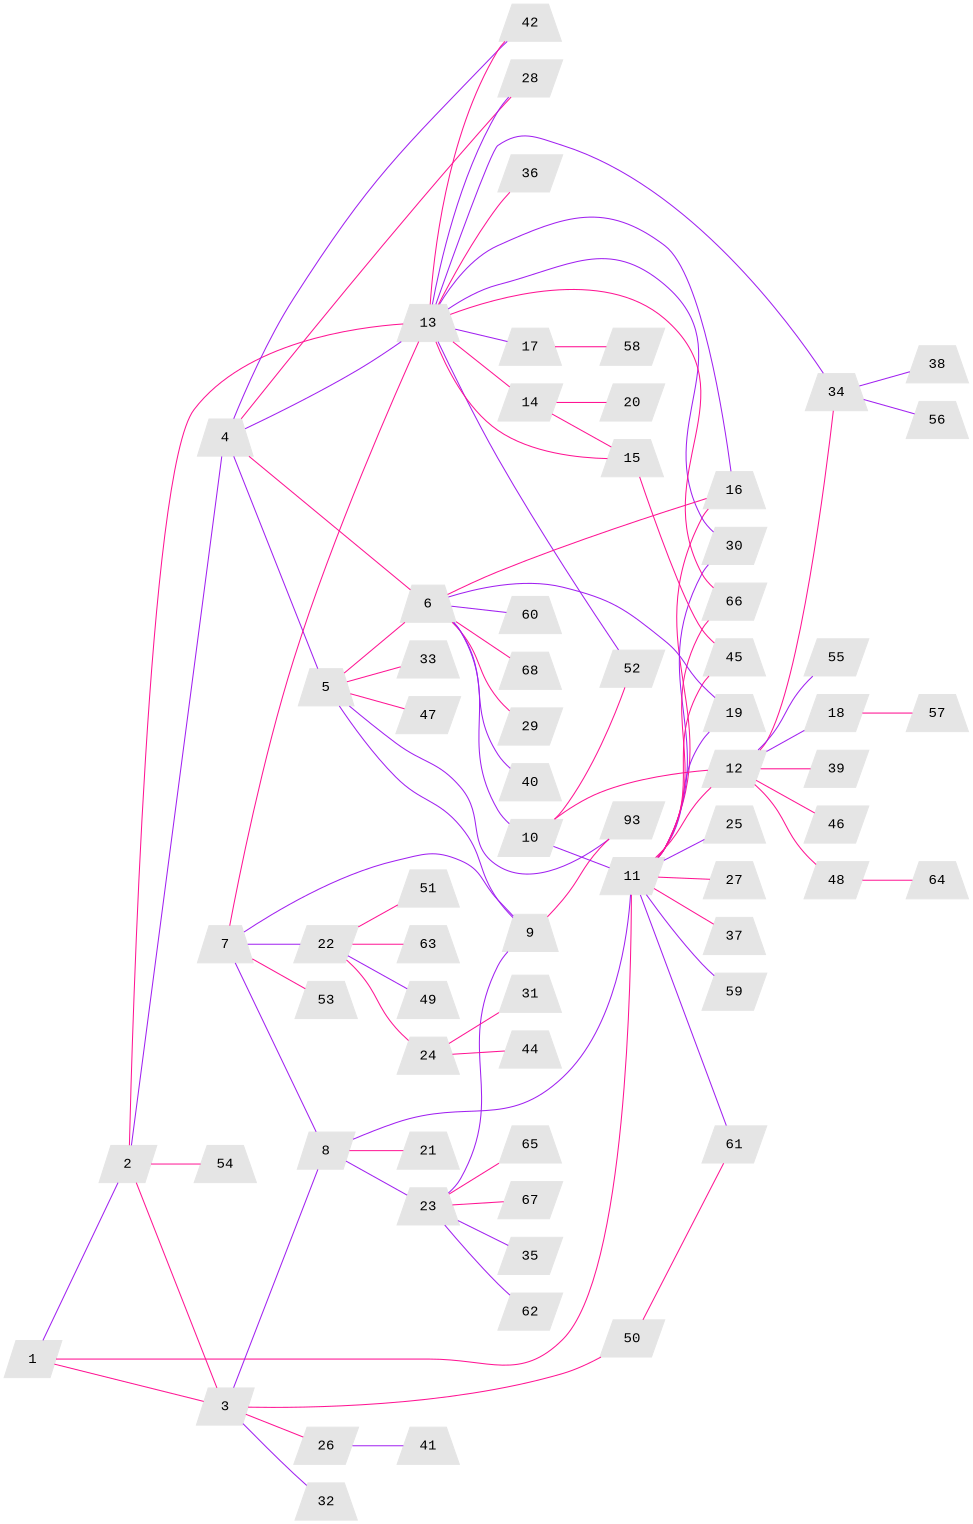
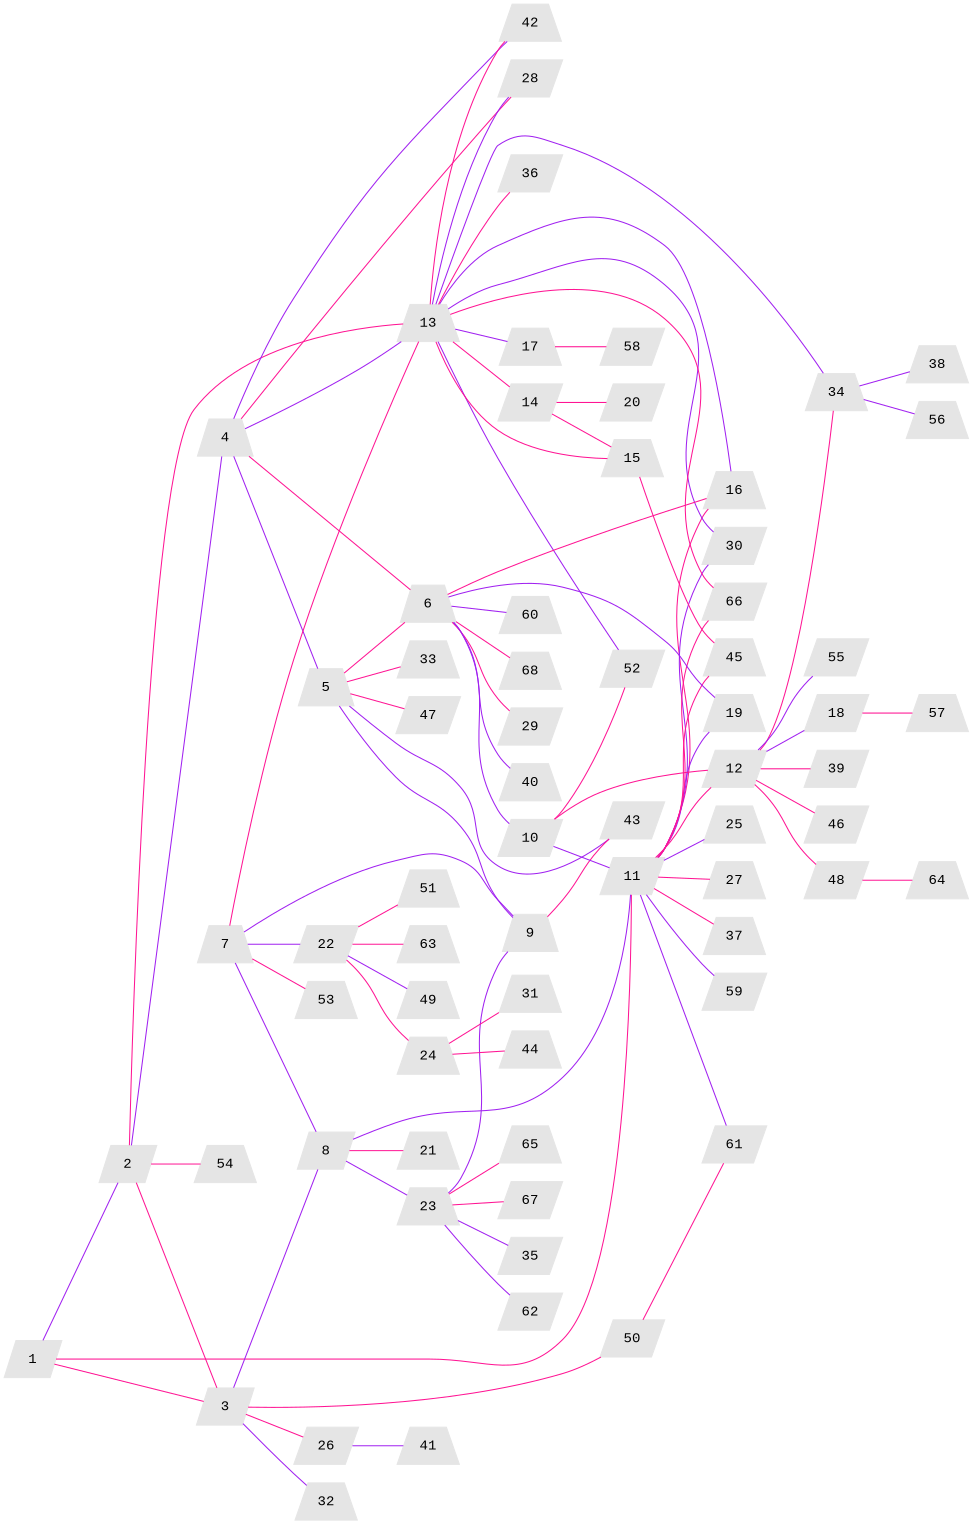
  graph {
    fontname="Liberation Mono"
    rankdir=LR
    node [color=gray90 fontname="Liberation Mono" shape=trapezium style=filled]
    edge [color=deeppink fontname="Liberation Mono"]
    1 [shape=parallelogram]
    2 [shape=parallelogram]
    3 [shape=parallelogram]
    11 [shape=parallelogram]
    4
    13
    54
    8 [shape=parallelogram]
    26 [shape=parallelogram]
    32
    50 [shape=parallelogram]
    16
    19
    12 [shape=parallelogram]
    25
    27
    30 [shape=parallelogram]
    37
    45
    59 [shape=parallelogram]
    61 [shape=parallelogram]
    66 [shape=parallelogram]
    5
    6
    28 [shape=parallelogram]
    42
    52 [shape=parallelogram]
    34
    14 [shape=parallelogram]
    15
    17
    36 [shape=parallelogram]
    21
    23
    41
    9
    33
-   43 [shape=parallelogram label=93]
+   43 [shape=parallelogram]
    47 [shape=parallelogram]
    10 [shape=parallelogram]
    29 [shape=parallelogram]
    40
    60
    68
    7
    22 [shape=parallelogram]
    53
    24
    49
    51
    63
    35 [shape=parallelogram]
    62 [shape=parallelogram]
    65
    67 [shape=parallelogram]
    18 [shape=parallelogram]
    39 [shape=parallelogram]
    46 [shape=parallelogram]
    48 [shape=parallelogram]
    55 [shape=parallelogram]
    57
    38
    56
    64
    20 [shape=parallelogram]
    58 [shape=parallelogram]
    31
    44
    1 -- 2 [color=purple]
    1 -- 3
    1 -- 11
    2 -- 3
    2 -- 4 [color=purple]
    2 -- 13
    2 -- 54
    3 -- 8 [color=purple]
    3 -- 26
    3 -- 32 [color=purple]
    3 -- 50
    11 -- 16
    11 -- 19 [color=purple]
    11 -- 12
    11 -- 25 [color=purple]
    11 -- 27
    11 -- 30 [color=purple]
    11 -- 37
    11 -- 45
    11 -- 59 [color=purple]
    11 -- 61 [color=purple]
    11 -- 66
    4 -- 13 [color=purple]
    4 -- 5 [color=purple]
    4 -- 6
    4 -- 28
    4 -- 42 [color=purple]
    13 -- 16 [color=purple]
    13 -- 30 [color=purple]
    13 -- 66
    13 -- 28 [color=purple]
    13 -- 42
    13 -- 52 [color=purple]
    13 -- 34 [color=purple]
    13 -- 14
    13 -- 15
    13 -- 17 [color=purple]
    13 -- 36
    8 -- 11 [color=purple]
    8 -- 21
    8 -- 23 [color=purple]
    26 -- 41 [color=purple]
    50 -- 61
    12 -- 34
    12 -- 18 [color=purple]
    12 -- 39
    12 -- 46
    12 -- 48
    12 -- 55 [color=purple]
    5 -- 6
    5 -- 9 [color=purple]
    5 -- 33
    5 -- 43 [color=purple]
    5 -- 47
    6 -- 16
    6 -- 19 [color=purple]
    6 -- 10 [color=purple]
    6 -- 29
    6 -- 40 [color=purple]
    6 -- 60 [color=purple]
    6 -- 68
    34 -- 38 [color=purple]
    34 -- 56 [color=purple]
    14 -- 15
    14 -- 20
    15 -- 45
    17 -- 58
    23 -- 9 [color=purple]
    23 -- 35 [color=purple]
    23 -- 62 [color=purple]
    23 -- 65
    23 -- 67
    9 -- 43
    10 -- 11 [color=purple]
    10 -- 12
    10 -- 52
    7 -- 13
    7 -- 8 [color=purple]
    7 -- 9 [color=purple]
    7 -- 22 [color=purple]
    7 -- 53
    22 -- 24
    22 -- 49 [color=purple]
    22 -- 51
    22 -- 63
    24 -- 31
    24 -- 44
    18 -- 57
    48 -- 64
  }
